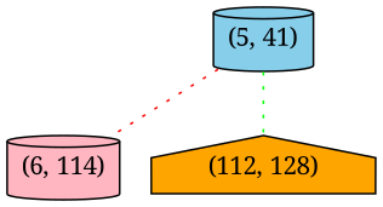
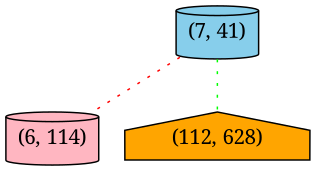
  graph {
    fontname="Noto Serif"
    node [fontname="Noto Serif" shape=cylinder style=filled]
    edge [fontname="Noto Serif" style=dotted]
-   "(5, 41)" [fillcolor=skyblue]
+   "(5, 41)" [fillcolor=skyblue label="(7, 41)"]
    "(6, 114)" [fillcolor=lightpink]
-   "(112, 128)" [fillcolor=orange shape=house]
+   "(112, 128)" [fillcolor=orange shape=house label="(112, 628)"]
    "(5, 41)" -- "(6, 114)" [color=red weight=1]
    "(5, 41)" -- "(112, 128)" [color=green weight=2]
  }
